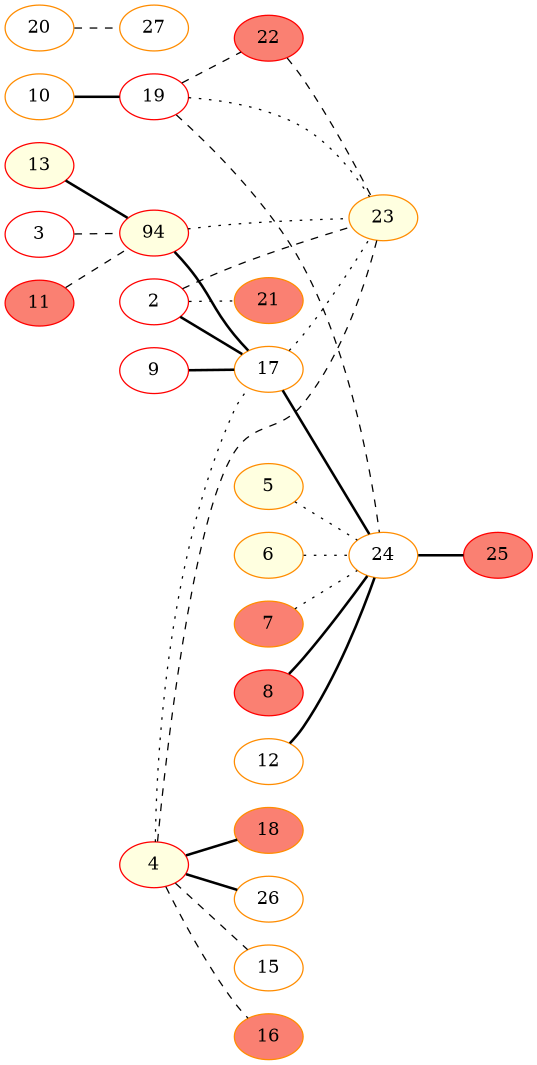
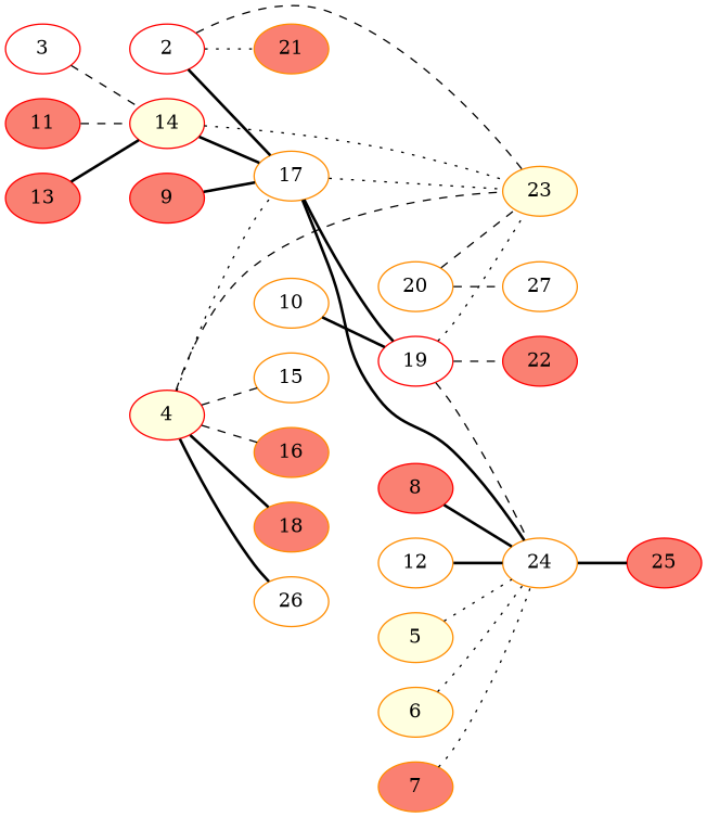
  graph {
    rankdir=LR
    node [color=darkorange fillcolor=white style=filled]
    edge [style=bold weight=1.0]
    19 [color=red]
    23 [fillcolor=lightyellow]
    24
    22 [color=red fillcolor=salmon]
    2 [color=red]
    17
    21 [fillcolor=salmon]
    3 [color=red]
-   14 [color=red fillcolor=lightyellow label=94]
+   14 [color=red fillcolor=lightyellow]
    4 [color=red fillcolor=lightyellow]
    15
    16 [fillcolor=salmon]
    18 [fillcolor=salmon]
    26
    5 [fillcolor=lightyellow]
    25 [color=red fillcolor=salmon]
    6 [fillcolor=lightyellow]
    7 [fillcolor=salmon]
    8 [color=red fillcolor=salmon]
-   9 [color=red]
+   9 [color=red fillcolor=salmon]
    10
    11 [color=red fillcolor=salmon]
    12
-   13 [color=red fillcolor=lightyellow]
+   13 [color=red fillcolor=salmon]
    20
    27
    19 -- 23 [style=dotted]
    19 -- 24 [style=dashed]
    19 -- 22 [style=dashed]
    24 -- 25
    2 -- 23 [style=dashed]
    2 -- 17 [weight=2.0]
    2 -- 21 [style=dotted]
+   17 -- 19
    17 -- 23 [style=dotted]
    17 -- 24
    3 -- 14 [style=dashed]
    14 -- 23 [style=dotted]
    14 -- 17
    4 -- 23 [style=dashed]
    4 -- 17 [style=dotted]
    4 -- 15 [style=dashed]
    4 -- 16 [style=dashed]
    4 -- 18
    4 -- 26
    5 -- 24 [style=dotted]
    6 -- 24 [style=dotted]
    7 -- 24 [style=dotted]
    8 -- 24
    9 -- 17
    10 -- 19
    11 -- 14 [style=dashed]
    12 -- 24
    13 -- 14
-   22 -- 23 [style=dashed]
+   20 -- 23 [style=dashed]
    20 -- 27 [style=dashed]
  }
